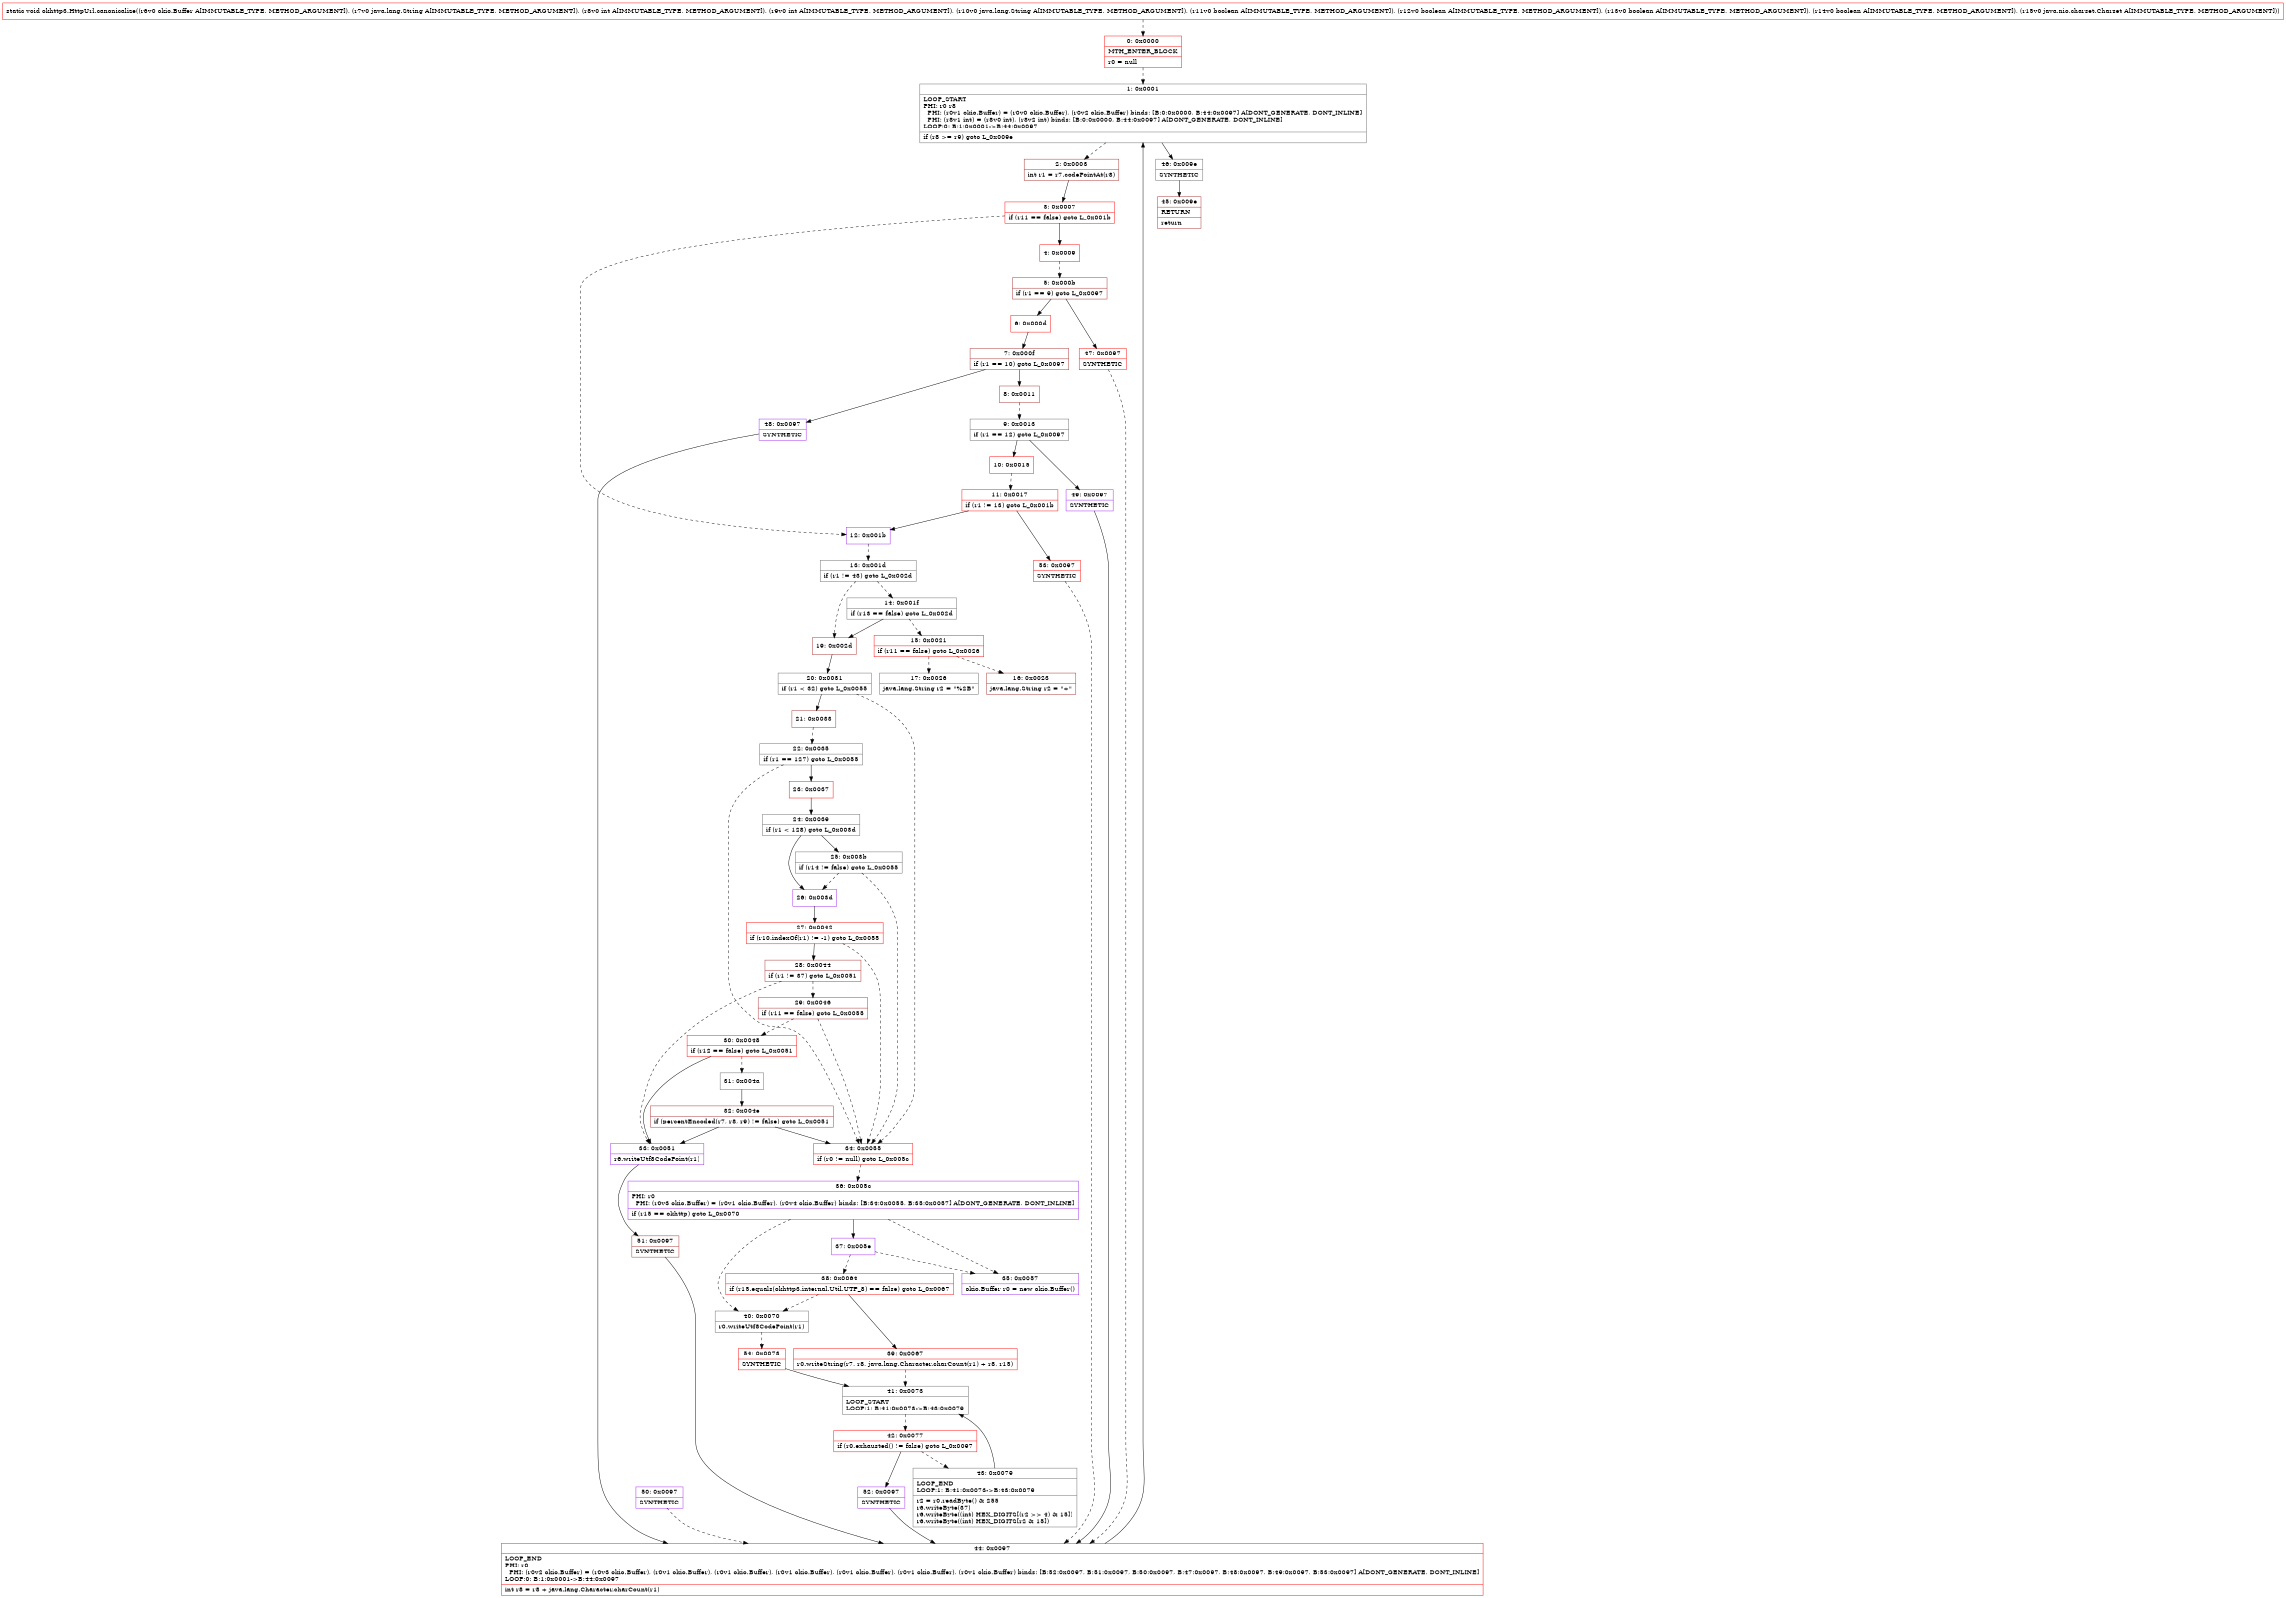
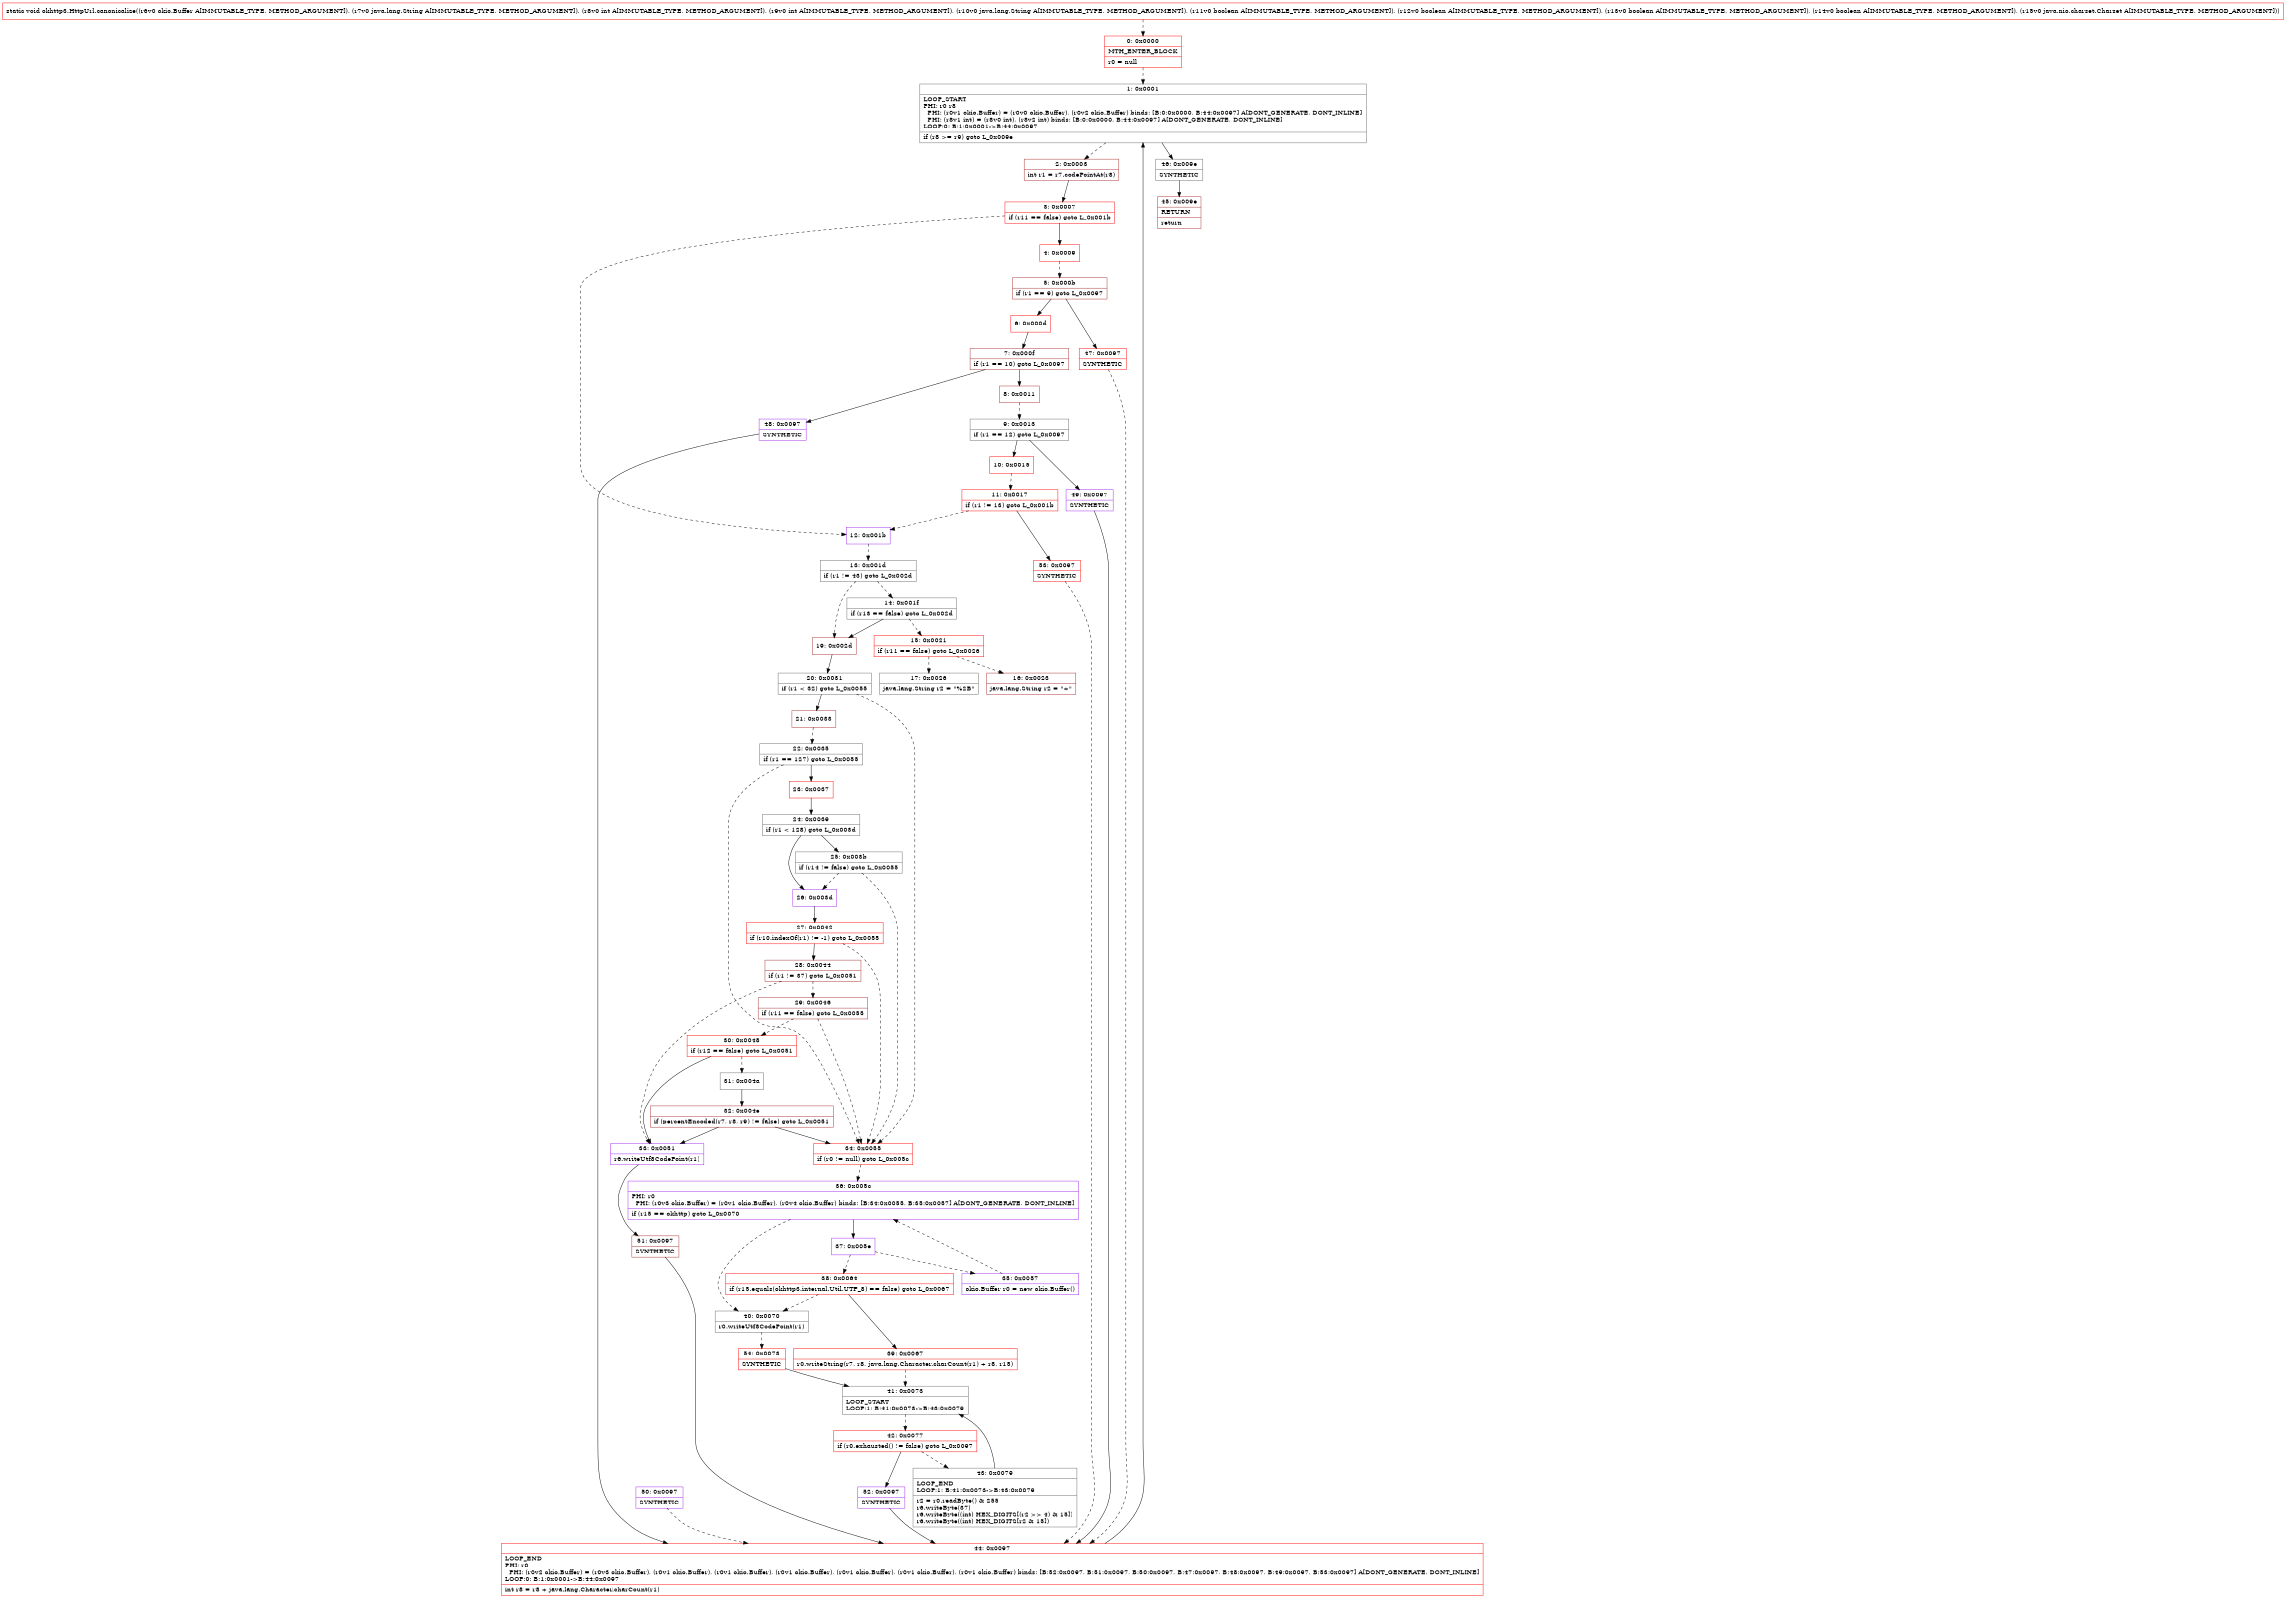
  digraph {
    node [color=red shape=record]
    edge [style=dashed]
    n1 [label="{0\:\ 0x0000|MTH_ENTER_BLOCK\l|r0 = null\l}"]
    n2 [color=gray40 label="{1\:\ 0x0001|LOOP_START\lPHI: r0 r8 \l  PHI: (r0v1 okio.Buffer) = (r0v0 okio.Buffer), (r0v2 okio.Buffer) binds: [B:0:0x0000, B:44:0x0097] A[DONT_GENERATE, DONT_INLINE]\l  PHI: (r8v1 int) = (r8v0 int), (r8v2 int) binds: [B:0:0x0000, B:44:0x0097] A[DONT_GENERATE, DONT_INLINE]\lLOOP:0: B:1:0x0001\-\>B:44:0x0097\l|if (r8 \>= r9) goto L_0x009e\l}"]
    n3 [color=brown label="{2\:\ 0x0003|int r1 = r7.codePointAt(r8)\l}"]
    n4 [color=gray40 label="{46\:\ 0x009e|SYNTHETIC\l}"]
    n5 [label="{3\:\ 0x0007|if (r11 == false) goto L_0x001b\l}"]
    n6 [color=brown label="{45\:\ 0x009e|RETURN\l|return\l}"]
    n7 [label="{4\:\ 0x0009}"]
    n8 [color=purple label="{12\:\ 0x001b}"]
    n9 [color=brown label="{5\:\ 0x000b|if (r1 == 9) goto L_0x0097\l}"]
    n10 [color=gray40 label="{13\:\ 0x001d|if (r1 != 43) goto L_0x002d\l}"]
    n11 [label="{6\:\ 0x000d}"]
    n12 [label="{47\:\ 0x0097|SYNTHETIC\l}"]
    n13 [color=brown label="{7\:\ 0x000f|if (r1 == 10) goto L_0x0097\l}"]
    n14 [label="{44\:\ 0x0097|LOOP_END\lPHI: r0 \l  PHI: (r0v2 okio.Buffer) = (r0v3 okio.Buffer), (r0v1 okio.Buffer), (r0v1 okio.Buffer), (r0v1 okio.Buffer), (r0v1 okio.Buffer), (r0v1 okio.Buffer), (r0v1 okio.Buffer) binds: [B:52:0x0097, B:51:0x0097, B:50:0x0097, B:47:0x0097, B:48:0x0097, B:49:0x0097, B:53:0x0097] A[DONT_GENERATE, DONT_INLINE]\lLOOP:0: B:1:0x0001\-\>B:44:0x0097\l|int r8 = r8 + java.lang.Character.charCount(r1)\l}"]
    n15 [color=brown label="{8\:\ 0x0011}"]
    n16 [color=purple label="{48\:\ 0x0097|SYNTHETIC\l}"]
    n17 [color=gray40 label="{9\:\ 0x0013|if (r1 == 12) goto L_0x0097\l}"]
    n18 [label="{10\:\ 0x0015}"]
    n19 [color=purple label="{49\:\ 0x0097|SYNTHETIC\l}"]
    n20 [label="{11\:\ 0x0017|if (r1 != 13) goto L_0x001b\l}"]
    n21 [label="{53\:\ 0x0097|SYNTHETIC\l}"]
    n22 [color=gray40 label="{14\:\ 0x001f|if (r13 == false) goto L_0x002d\l}"]
    n23 [color=brown label="{19\:\ 0x002d}"]
    n24 [label="{15\:\ 0x0021|if (r11 == false) goto L_0x0026\l}"]
    n25 [color=gray40 label="{20\:\ 0x0031|if (r1 \< 32) goto L_0x0055\l}"]
    n26 [color=brown label="{16\:\ 0x0023|java.lang.String r2 = \"+\"\l}"]
    n27 [color=gray40 label="{17\:\ 0x0026|java.lang.String r2 = \"%2B\"\l}"]
    n28 [color=purple label="{50\:\ 0x0097|SYNTHETIC\l}"]
    n29 [color=brown label="{21\:\ 0x0033}"]
    n30 [label="{34\:\ 0x0055|if (r0 != null) goto L_0x005c\l}"]
    n31 [color=gray40 label="{22\:\ 0x0035|if (r1 == 127) goto L_0x0055\l}"]
    n32 [color=purple label="{36\:\ 0x005c|PHI: r0 \l  PHI: (r0v3 okio.Buffer) = (r0v1 okio.Buffer), (r0v4 okio.Buffer) binds: [B:34:0x0055, B:35:0x0057] A[DONT_GENERATE, DONT_INLINE]\l|if (r15 == okhttp) goto L_0x0070\l}"]
    n33 [label="{23\:\ 0x0037}"]
    n34 [color=gray40 label="{24\:\ 0x0039|if (r1 \< 128) goto L_0x003d\l}"]
    n35 [color=gray40 label="{25\:\ 0x003b|if (r14 != false) goto L_0x0055\l}"]
    n36 [color=purple label="{26\:\ 0x003d}"]
    n37 [label="{27\:\ 0x0042|if (r10.indexOf(r1) != \-1) goto L_0x0055\l}"]
    n38 [color=brown label="{28\:\ 0x0044|if (r1 != 37) goto L_0x0051\l}"]
    n39 [color=brown label="{29\:\ 0x0046|if (r11 == false) goto L_0x0055\l}"]
    n40 [color=purple label="{33\:\ 0x0051|r6.writeUtf8CodePoint(r1)\l}"]
    n41 [label="{30\:\ 0x0048|if (r12 == false) goto L_0x0051\l}"]
    n42 [color=brown label="{51\:\ 0x0097|SYNTHETIC\l}"]
    n43 [color=gray40 label="{31\:\ 0x004a}"]
    n44 [color=brown label="{32\:\ 0x004e|if (percentEncoded(r7, r8, r9) != false) goto L_0x0051\l}"]
    n45 [color=purple label="{35\:\ 0x0057|okio.Buffer r0 = new okio.Buffer()\l}"]
    n46 [color=purple label="{37\:\ 0x005e}"]
    n47 [color=gray40 label="{40\:\ 0x0070|r0.writeUtf8CodePoint(r1)\l}"]
    n48 [label="{38\:\ 0x0064|if (r15.equals(okhttp3.internal.Util.UTF_8) == false) goto L_0x0067\l}"]
    n49 [label="{54\:\ 0x0073|SYNTHETIC\l}"]
    n50 [label="{39\:\ 0x0067|r0.writeString(r7, r8, java.lang.Character.charCount(r1) + r8, r15)\l}"]
    n51 [color=gray40 label="{41\:\ 0x0073|LOOP_START\lLOOP:1: B:41:0x0073\-\>B:43:0x0079\l}"]
    n52 [label="{42\:\ 0x0077|if (r0.exhausted() != false) goto L_0x0097\l}"]
    n53 [color=gray40 label="{43\:\ 0x0079|LOOP_END\lLOOP:1: B:41:0x0073\-\>B:43:0x0079\l|r2 = r0.readByte() & 255\lr6.writeByte(37)\lr6.writeByte((int) HEX_DIGITS[(r2 \>\> 4) & 15])\lr6.writeByte((int) HEX_DIGITS[r2 & 15])\l}"]
    n54 [color=purple label="{52\:\ 0x0097|SYNTHETIC\l}"]
    n55 [label="{static void okhttp3.HttpUrl.canonicalize((r6v0 okio.Buffer A[IMMUTABLE_TYPE, METHOD_ARGUMENT]), (r7v0 java.lang.String A[IMMUTABLE_TYPE, METHOD_ARGUMENT]), (r8v0 int A[IMMUTABLE_TYPE, METHOD_ARGUMENT]), (r9v0 int A[IMMUTABLE_TYPE, METHOD_ARGUMENT]), (r10v0 java.lang.String A[IMMUTABLE_TYPE, METHOD_ARGUMENT]), (r11v0 boolean A[IMMUTABLE_TYPE, METHOD_ARGUMENT]), (r12v0 boolean A[IMMUTABLE_TYPE, METHOD_ARGUMENT]), (r13v0 boolean A[IMMUTABLE_TYPE, METHOD_ARGUMENT]), (r14v0 boolean A[IMMUTABLE_TYPE, METHOD_ARGUMENT]), (r15v0 java.nio.charset.Charset A[IMMUTABLE_TYPE, METHOD_ARGUMENT])) }"]
    n1 -> n2
    n2 -> n3
    n2 -> n4 [style=solid]
    n3 -> n5 [style=solid]
    n4 -> n6 [style=solid]
    n5 -> n7 [style=solid]
    n5 -> n8
    n7 -> n9
    n8 -> n10
    n9 -> n11 [style=solid]
    n9 -> n12 [style=solid]
    n10 -> n22
    n10 -> n23
    n11 -> n13 [style=solid]
    n12 -> n14
    n13 -> n15 [style=solid]
    n13 -> n16 [style=solid]
    n14 -> n2 [style=solid]
    n15 -> n17
    n16 -> n14 [style=solid]
    n17 -> n18 [style=solid]
    n17 -> n19 [style=solid]
    n18 -> n20
    n19 -> n14 [style=solid]
-   n20 -> n8 [style=solid]
+   n20 -> n8
    n20 -> n21 [style=solid]
    n21 -> n14
    n22 -> n23 [style=solid]
    n22 -> n24
    n23 -> n25 [style=solid]
    n24 -> n26
    n24 -> n27
    n25 -> n29 [style=solid]
    n25 -> n30
    n28 -> n14
    n29 -> n31
    n30 -> n32
    n31 -> n30
    n31 -> n33 [style=solid]
    n32 -> n46 [style=solid]
    n32 -> n47
    n33 -> n34 [style=solid]
    n34 -> n35 [style=solid]
    n34 -> n36 [style=solid]
    n35 -> n30
    n35 -> n36
    n36 -> n37 [style=solid]
    n37 -> n30
    n37 -> n38 [style=solid]
    n38 -> n39
    n38 -> n40
    n39 -> n30
    n39 -> n41
    n40 -> n42 [style=solid]
    n41 -> n40 [style=solid]
    n41 -> n43
    n42 -> n14 [style=solid]
    n43 -> n44 [style=solid]
    n44 -> n30 [style=solid]
    n44 -> n40 [style=solid]
-   n32 -> n45
+   n45 -> n32
    n46 -> n45
    n46 -> n48
    n47 -> n49
    n48 -> n47
    n48 -> n50 [style=solid]
    n49 -> n51 [style=solid]
    n50 -> n51
    n51 -> n52
    n52 -> n53
    n52 -> n54 [style=solid]
    n53 -> n51 [style=solid]
    n54 -> n14 [style=solid]
    n55 -> n1
  }
